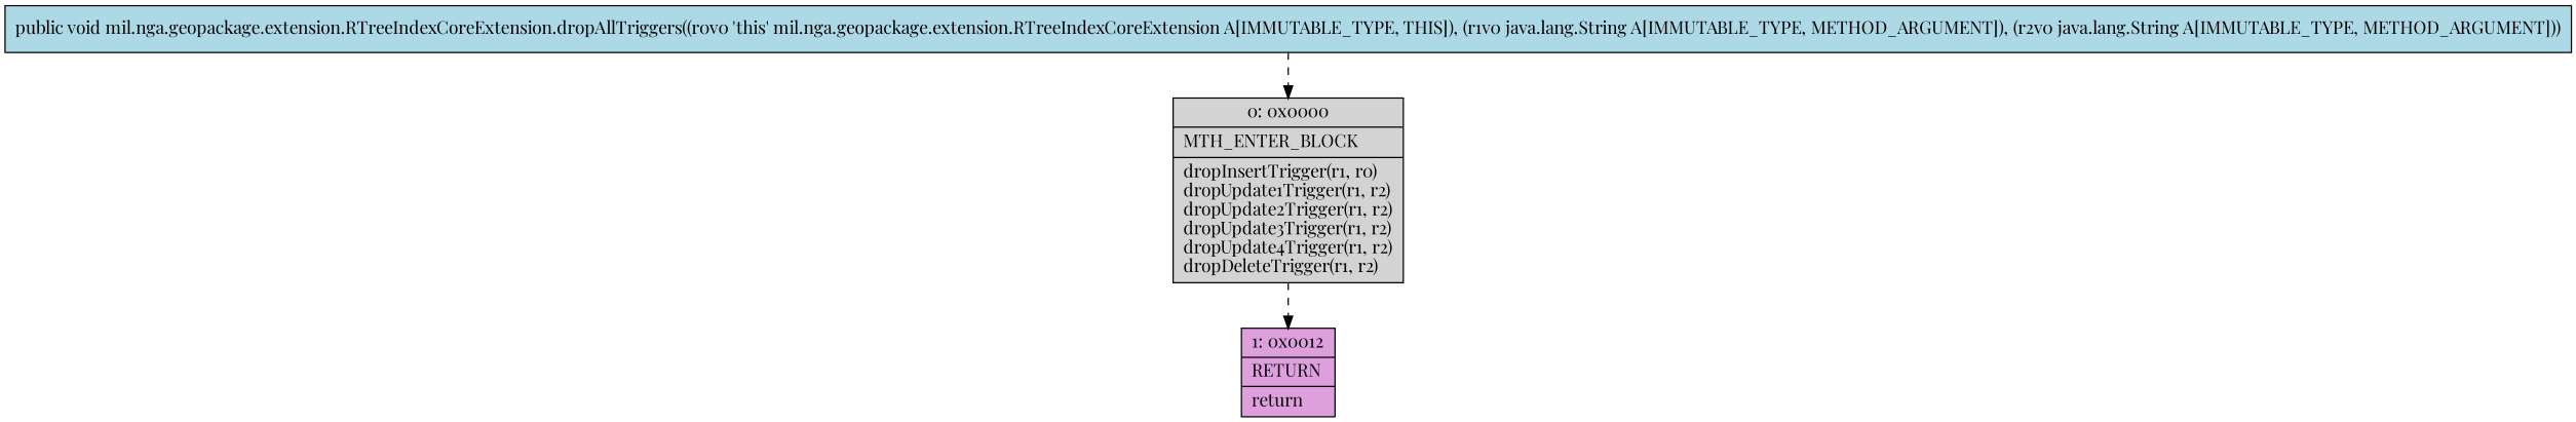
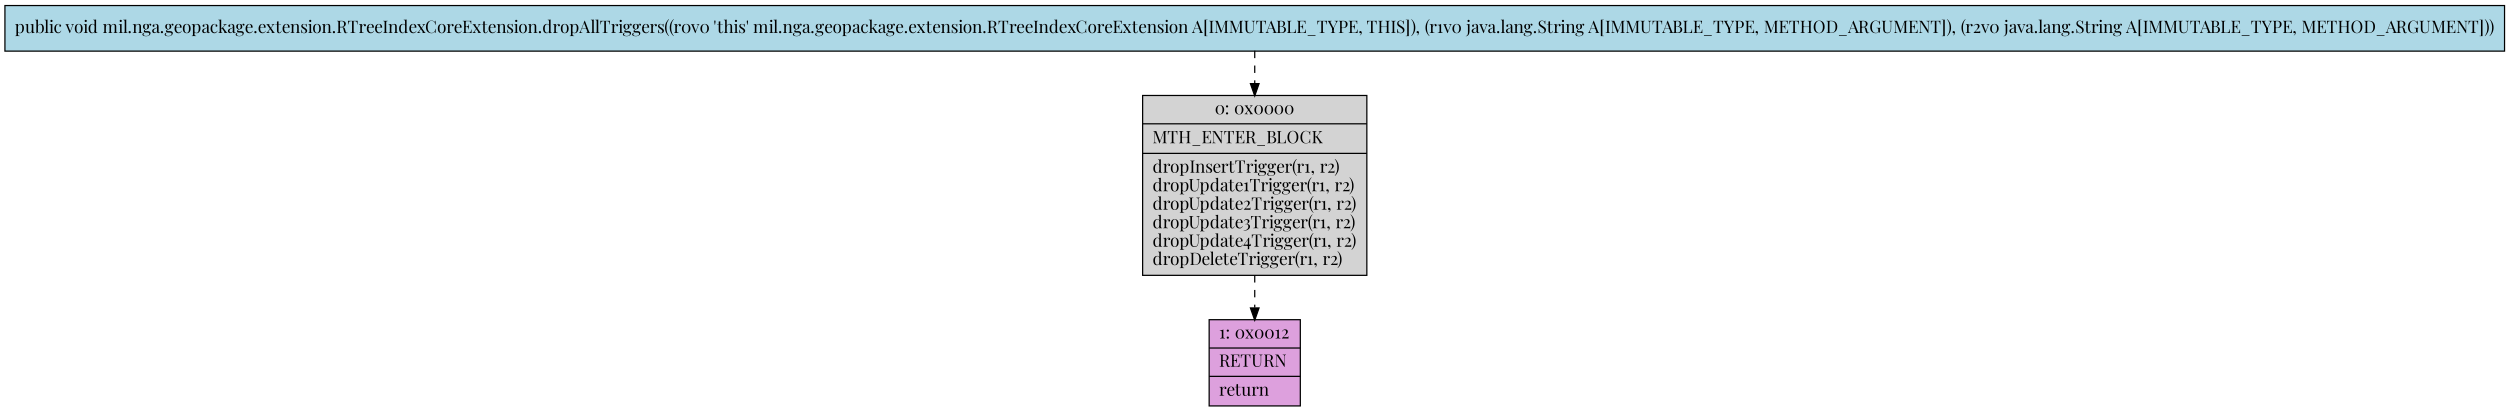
  digraph {
    fontname="Playfair Display"
    node [shape=record style=filled fontname="Playfair Display"]
    edge [style=dashed fontname="Playfair Display"]
-   n1 [label="{0\:\ 0x0000|MTH_ENTER_BLOCK\l|dropInsertTrigger(r1, r0)\ldropUpdate1Trigger(r1, r2)\ldropUpdate2Trigger(r1, r2)\ldropUpdate3Trigger(r1, r2)\ldropUpdate4Trigger(r1, r2)\ldropDeleteTrigger(r1, r2)\l}" fillcolor=lightgrey]
+   n1 [label="{0\:\ 0x0000|MTH_ENTER_BLOCK\l|dropInsertTrigger(r1, r2)\ldropUpdate1Trigger(r1, r2)\ldropUpdate2Trigger(r1, r2)\ldropUpdate3Trigger(r1, r2)\ldropUpdate4Trigger(r1, r2)\ldropDeleteTrigger(r1, r2)\l}" fillcolor=lightgrey]
    n2 [label="{1\:\ 0x0012|RETURN\l|return\l}" fillcolor=plum]
    n3 [label="{public void mil.nga.geopackage.extension.RTreeIndexCoreExtension.dropAllTriggers((r0v0 'this' mil.nga.geopackage.extension.RTreeIndexCoreExtension A[IMMUTABLE_TYPE, THIS]), (r1v0 java.lang.String A[IMMUTABLE_TYPE, METHOD_ARGUMENT]), (r2v0 java.lang.String A[IMMUTABLE_TYPE, METHOD_ARGUMENT])) }" fillcolor=lightblue]
    n1 -> n2
    n3 -> n1
  }
